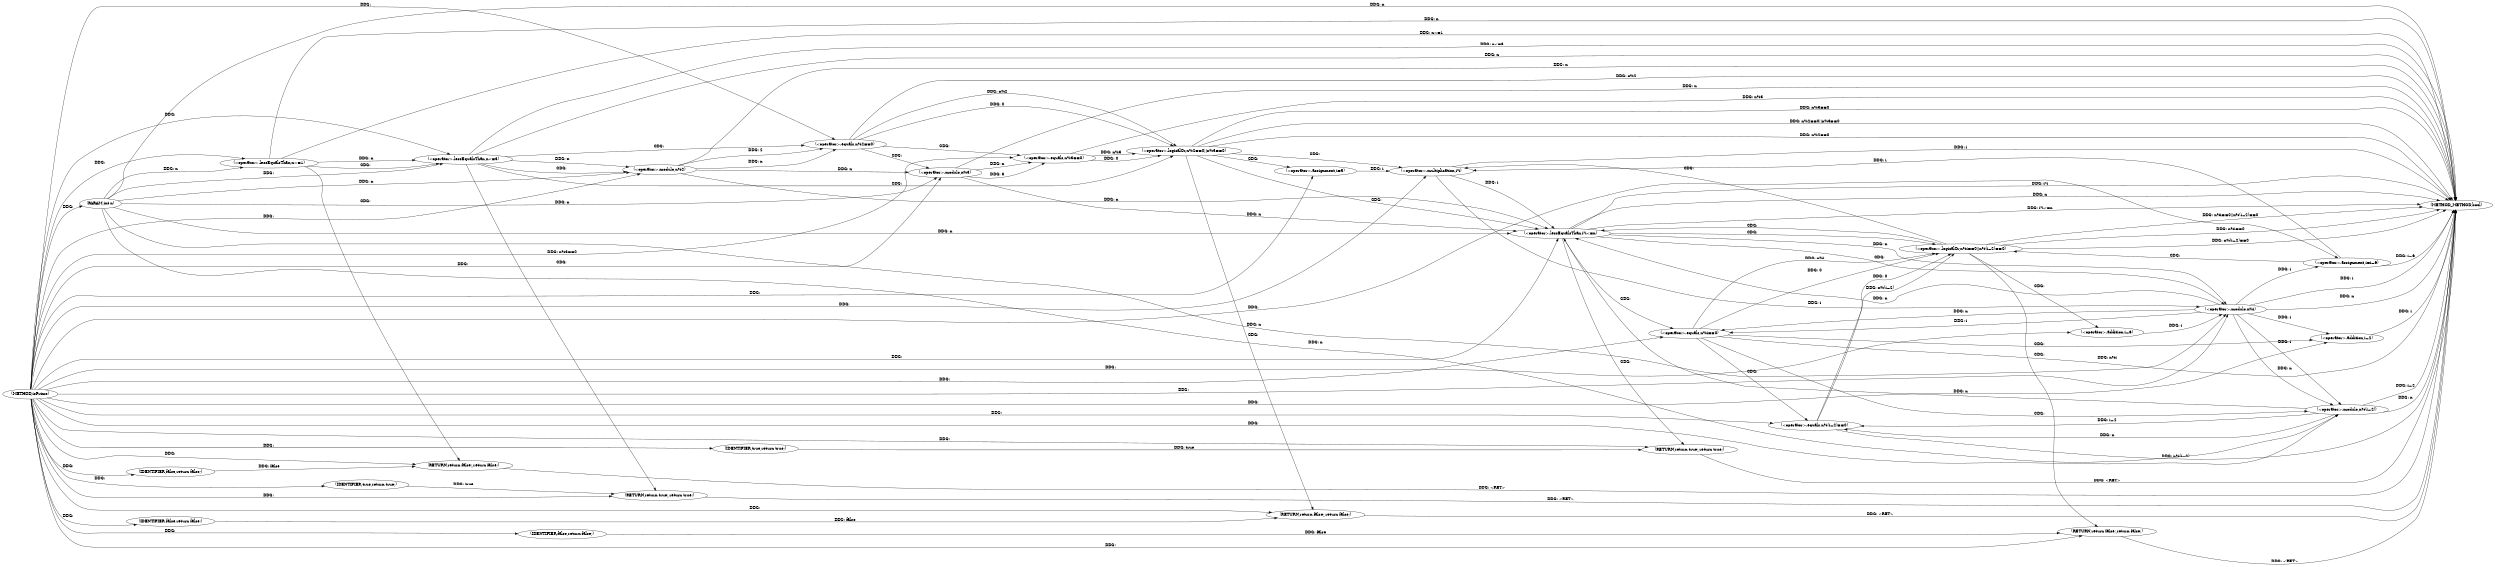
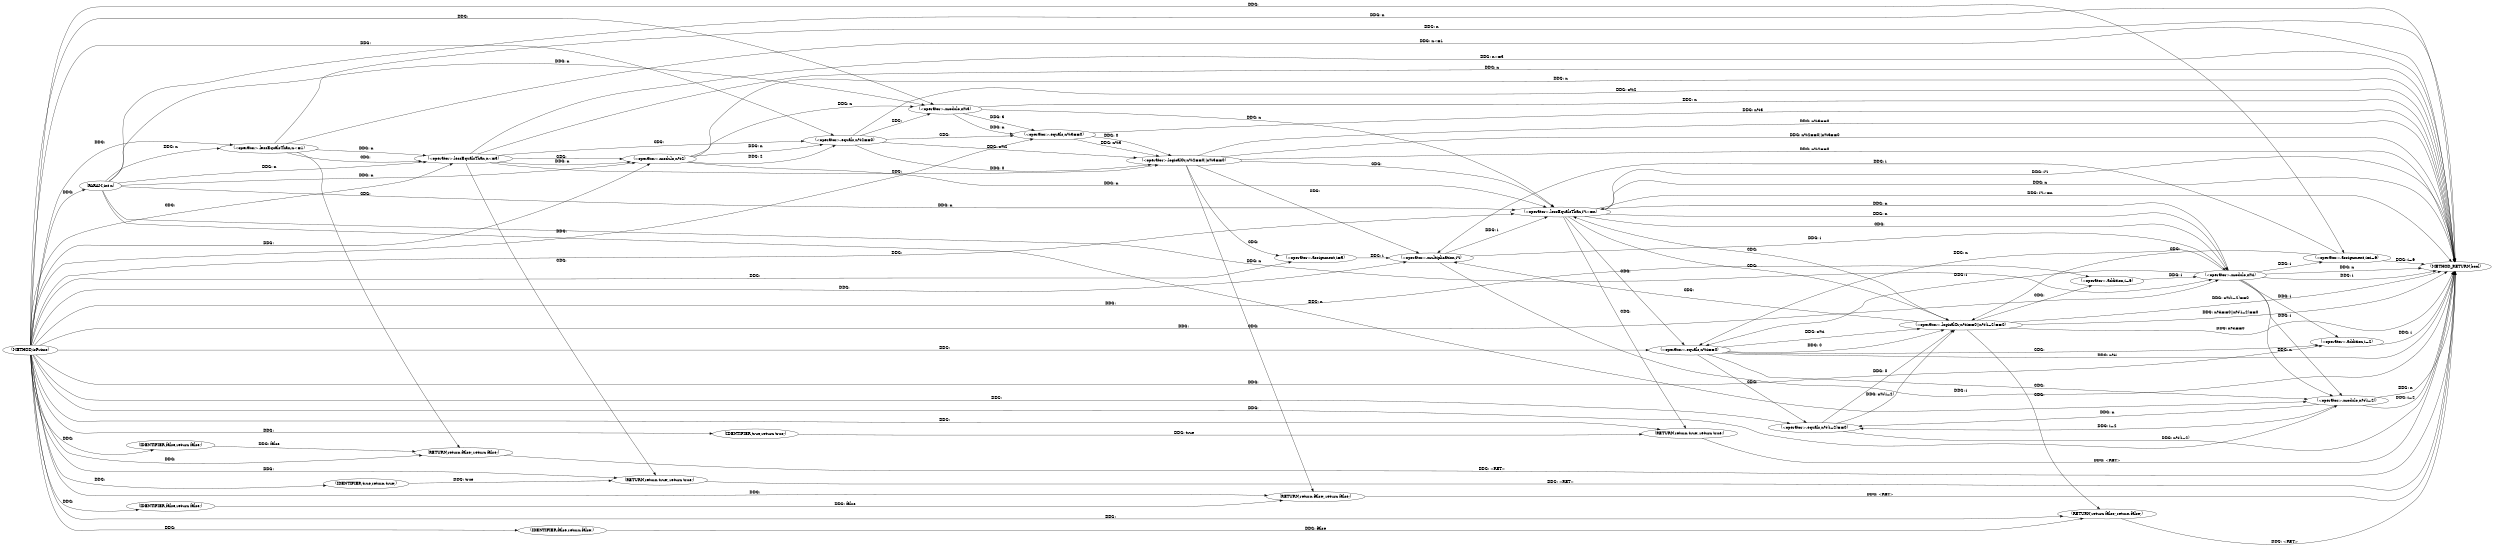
  digraph {
    rankdir=LR
    n1 [label="(METHOD,isPrime)"]
    n2 [label="(PARAM,int n)"]
    n3 [label="(RETURN,return true;,return true;)"]
    n4 [label="(<operator>.lessEqualsThan,n<=1)"]
    n5 [label="(RETURN,return false;,return false;)"]
    n6 [label="(<operator>.lessEqualsThan,n<=3)"]
    n7 [label="(RETURN,return true;,return true;)"]
    n8 [label="(RETURN,return false;,return false;)"]
    n9 [label="(<operator>.assignment,i=5)"]
    n10 [label="(<operator>.lessEqualsThan,i*i<=n)"]
    n11 [label="(<operator>.assignment,i=i+6)"]
    n12 [label="(IDENTIFIER,true,return true;)"]
    n13 [label="(IDENTIFIER,false,return false;)"]
    n14 [label="(IDENTIFIER,true,return true;)"]
    n15 [label="(IDENTIFIER,false,return false;)"]
    n16 [label="(<operator>.equals,n%2==0)"]
    n17 [label="(<operator>.equals,n%3==0)"]
    n18 [label="(<operator>.multiplication,i*i)"]
    n19 [label="(<operator>.addition,i+6)"]
    n20 [label="(RETURN,return false;,return false;)"]
    n21 [label="(<operator>.modulo,n%2)"]
    n22 [label="(<operator>.modulo,n%3)"]
    n23 [label="(IDENTIFIER,false,return false;)"]
    n24 [label="(<operator>.equals,n%i==0)"]
    n25 [label="(<operator>.equals,n%(i+2)==0)"]
    n26 [label="(<operator>.modulo,n%i)"]
    n27 [label="(<operator>.modulo,n%(i+2))"]
    n28 [label="(<operator>.addition,i+2)"]
-   n29 [label="(METHOD_METHOD,bool)"]
+   n29 [label="(METHOD_RETURN,bool)"]
    n30 [label="(<operator>.logicalOr,n%2==0||n%3==0)"]
    n31 [label="(<operator>.logicalOr,n%i==0||n%(i+2)==0)"]
    n1 -> n2 [label="DDG: "]
    n1 -> n3 [label="DDG: "]
    n1 -> n4 [label="DDG: "]
    n1 -> n5 [label="DDG: "]
-   n1 -> n6 [label="DDG: "]
+   n1 -> n6 [label="CDG: "]
    n1 -> n7 [label="DDG: "]
    n1 -> n8 [label="DDG: "]
    n1 -> n9 [label="DDG: "]
    n1 -> n10 [label="DDG: "]
    n1 -> n11 [label="DDG: "]
    n1 -> n12 [label="DDG: "]
    n1 -> n13 [label="DDG: "]
    n1 -> n14 [label="DDG: "]
    n1 -> n15 [label="DDG: "]
    n1 -> n16 [label="DDG: "]
-   n1 -> n17 [label="DDG: n%3==0"]
+   n1 -> n17 [label="DDG: "]
    n1 -> n18 [label="DDG: "]
    n1 -> n19 [label="DDG: "]
    n1 -> n20 [label="DDG: "]
    n1 -> n21 [label="DDG: "]
    n1 -> n22 [label="DDG: "]
    n1 -> n23 [label="DDG: "]
    n1 -> n24 [label="DDG: "]
    n1 -> n25 [label="DDG: "]
    n1 -> n26 [label="DDG: "]
    n1 -> n27 [label="DDG: "]
    n1 -> n28 [label="DDG: "]
    n2 -> n4 [label="DDG: n"]
-   n2 -> n6 [label="DDG: "]
+   n2 -> n6 [label="DDG: n"]
    n2 -> n10 [label="DDG: n"]
    n2 -> n21 [label="DDG: n"]
    n2 -> n22 [label="DDG: n"]
    n2 -> n26 [label="DDG: n"]
    n2 -> n27 [label="DDG: n"]
    n2 -> n29 [label="DDG: n"]
    n3 -> n29 [label="DDG: <RET>"]
    n4 -> n5 [label="CDG: "]
    n4 -> n6 [label="DDG: n"]
    n4 -> n6 [label="CDG: "]
    n4 -> n29 [label="DDG: n"]
    n4 -> n29 [label="DDG: n<=1"]
    n5 -> n29 [label="DDG: <RET>"]
    n6 -> n7 [label="CDG: "]
    n6 -> n16 [label="CDG: "]
    n6 -> n21 [label="DDG: n"]
    n6 -> n21 [label="CDG: "]
    n6 -> n29 [label="DDG: n"]
    n6 -> n29 [label="DDG: n<=3"]
    n6 -> n30 [label="CDG: "]
    n7 -> n29 [label="DDG: <RET>"]
    n8 -> n29 [label="DDG: <RET>"]
    n9 -> n18 [label="DDG: i"]
    n10 -> n3 [label="CDG: "]
    n10 -> n24 [label="CDG: "]
    n10 -> n26 [label="DDG: n"]
    n10 -> n26 [label="CDG: "]
    n10 -> n29 [label="DDG: i*i"]
    n10 -> n29 [label="DDG: n"]
    n10 -> n29 [label="DDG: i*i<=n"]
    n10 -> n31 [label="CDG: "]
    n11 -> n18 [label="DDG: i"]
    n11 -> n29 [label="DDG: i+6"]
    n11 -> n31 [label="CDG: "]
    n12 -> n3 [label="DDG: true"]
    n13 -> n5 [label="DDG: false"]
    n14 -> n7 [label="DDG: true"]
    n15 -> n8 [label="DDG: false"]
    n16 -> n17 [label="CDG: "]
    n16 -> n22 [label="CDG: "]
    n16 -> n29 [label="DDG: n%2"]
    n16 -> n30 [label="DDG: 0"]
    n16 -> n30 [label="DDG: n%2"]
    n17 -> n29 [label="DDG: n%3"]
    n17 -> n30 [label="DDG: n%3"]
    n17 -> n30 [label="DDG: 0"]
    n18 -> n10 [label="DDG: i"]
    n18 -> n26 [label="DDG: i"]
    n18 -> n29 [label="DDG: i"]
    n19 -> n26 [label="DDG: i"]
    n20 -> n29 [label="DDG: <RET>"]
    n21 -> n10 [label="DDG: n"]
    n21 -> n16 [label="DDG: 2"]
    n21 -> n16 [label="DDG: n"]
    n21 -> n22 [label="DDG: n"]
    n21 -> n29 [label="DDG: n"]
    n22 -> n10 [label="DDG: n"]
    n22 -> n17 [label="DDG: 3"]
    n22 -> n17 [label="DDG: n"]
    n22 -> n29 [label="DDG: n"]
    n23 -> n20 [label="DDG: false"]
    n24 -> n25 [label="CDG: "]
    n24 -> n27 [label="CDG: "]
    n24 -> n28 [label="CDG: "]
    n24 -> n29 [label="DDG: n%i"]
    n24 -> n31 [label="DDG: n%i"]
    n24 -> n31 [label="DDG: 0"]
    n25 -> n29 [label="DDG: n%(i+2)"]
    n25 -> n31 [label="DDG: 0"]
    n25 -> n31 [label="DDG: n%(i+2)"]
    n26 -> n10 [label="DDG: n"]
    n26 -> n11 [label="DDG: i"]
    n26 -> n24 [label="DDG: i"]
    n26 -> n24 [label="DDG: n"]
    n26 -> n27 [label="DDG: n"]
    n26 -> n27 [label="DDG: i"]
    n26 -> n28 [label="DDG: i"]
    n26 -> n29 [label="DDG: n"]
    n26 -> n29 [label="DDG: i"]
-   n27 -> n10 [label="DDG: n"]
    n27 -> n25 [label="DDG: i+2"]
    n27 -> n25 [label="DDG: n"]
    n27 -> n29 [label="DDG: n"]
    n27 -> n29 [label="DDG: i+2"]
    n28 -> n29 [label="DDG: i"]
    n30 -> n8 [label="CDG: "]
    n30 -> n9 [label="CDG: "]
    n30 -> n10 [label="CDG: "]
    n30 -> n18 [label="CDG: "]
    n30 -> n29 [label="DDG: n%2==0"]
    n30 -> n29 [label="DDG: n%3==0"]
    n30 -> n29 [label="DDG: n%2==0||n%3==0"]
    n31 -> n10 [label="CDG: "]
    n31 -> n18 [label="CDG: "]
    n31 -> n19 [label="CDG: "]
    n31 -> n20 [label="CDG: "]
    n31 -> n29 [label="DDG: n%i==0"]
    n31 -> n29 [label="DDG: n%(i+2)==0"]
    n31 -> n29 [label="DDG: n%i==0||n%(i+2)==0"]
  }
